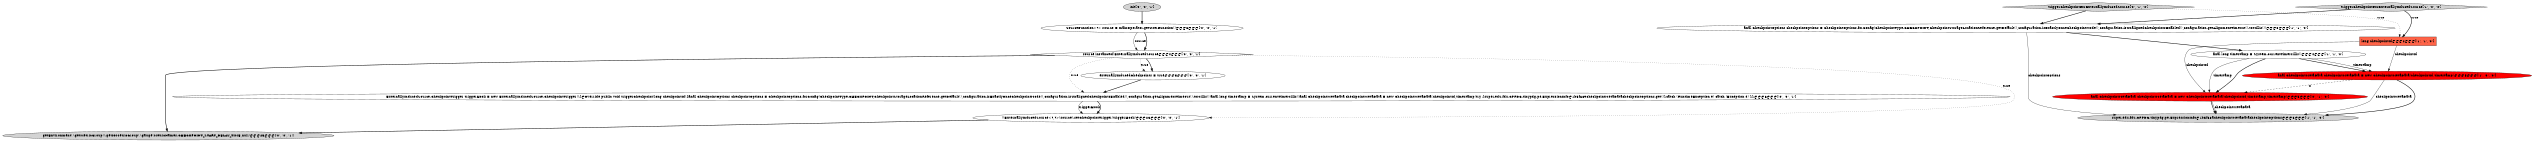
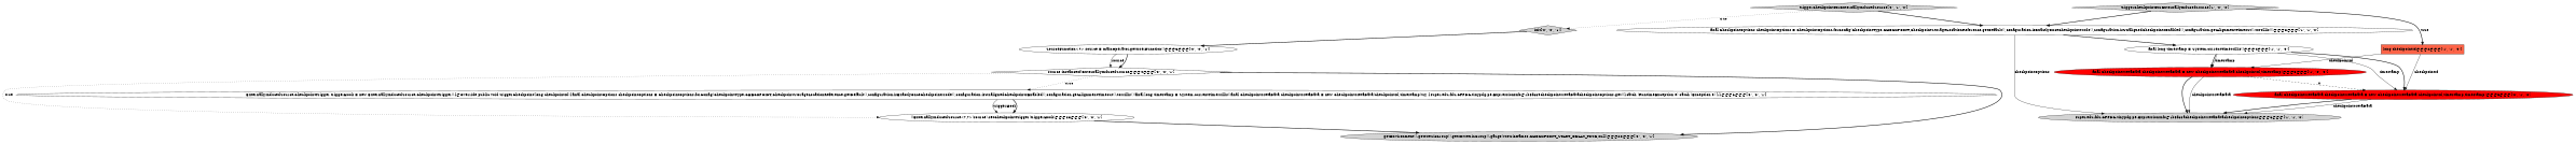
  digraph {
    node [fillcolor=white shape=ellipse style=filled]
    edge [style=bold]
    n1 [fillcolor=lightgray label="getEnvironment().getMetricGroup().getIOMetricGroup().gauge(MetricNames.CHECKPOINT_START_DELAY_TIME,null)@@@25@@@['0', '0', '1']"]
    n2 [fillcolor=lightgray label="triggerCheckpointForExternallyInducedSource['0', '1', '0']" shape=diamond]
    n3 [fillcolor=tomato label="long checkpointId@@@2@@@['1', '1', '0']" shape=box]
    n4 [label="final CheckpointOptions checkpointOptions = CheckpointOptions.forConfig(CheckpointType.CHECKPOINT,CheckpointStorageLocationReference.getDefault(),configuration.isExactlyOnceCheckpointMode(),configuration.isUnalignedCheckpointsEnabled(),configuration.getAlignmentTimeout().toMillis())@@@3@@@['1', '1', '0']"]
    n5 [fillcolor=red label="final CheckpointMetaData checkpointMetaData = new CheckpointMetaData(checkpointId,timestamp,timestamp)@@@5@@@['0', '1', '0']"]
    n6 [fillcolor=red label="final CheckpointMetaData checkpointMetaData = new CheckpointMetaData(checkpointId,timestamp)@@@5@@@['1', '0', '0']"]
    n7 [fillcolor=lightgray label="super.edu.fdu.CPPDG.tinypdg.pe.ExpressionInfo@1b5f63acheckpointMetaDatacheckpointOptions@@@6@@@['1', '1', '0']"]
    n8 [label="final long timestamp = System.currentTimeMillis()@@@4@@@['1', '1', '0']"]
-   n9 [fillcolor=lightgray label="init['0', '0', '1']"]
+   n9 [fillcolor=lightgray label="init['0', '0', '1']" shape=diamond]
    n10 [label="SourceFunction<?> source = mainOperator.getUserFunction()@@@3@@@['0', '0', '1']"]
    n11 [label="source instanceof ExternallyInducedSource@@@4@@@['0', '0', '1']" shape=diamond]
-   n12 [label="externallyInducedCheckpoints = true@@@5@@@['0', '0', '1']"]
    n13 [label="((ExternallyInducedSource<?,?>)source).setCheckpointTrigger(triggerHook)@@@23@@@['0', '0', '1']"]
    n14 [label="ExternallyInducedSource.CheckpointTrigger triggerHook = new ExternallyInducedSource.CheckpointTrigger(){@Override public void triggerCheckpoint(long checkpointId){final CheckpointOptions checkpointOptions = CheckpointOptions.forConfig(CheckpointType.CHECKPOINT,CheckpointStorageLocationReference.getDefault(),configuration.isExactlyOnceCheckpointMode(),configuration.isUnalignedCheckpointsEnabled(),configuration.getAlignmentTimeout().toMillis())final long timestamp = System.currentTimeMillis()final CheckpointMetaData checkpointMetaData = new CheckpointMetaData(checkpointId,timestamp)try {super.edu.fdu.CPPDG.tinypdg.pe.ExpressionInfo@1b5f689checkpointMetaDatacheckpointOptions.get()}catch (RuntimeException e) catch (Exception e) }}@@@6@@@['0', '0', '1']"]
    n15 [fillcolor=lightgray label="triggerCheckpointForExternallyInducedSource['1', '0', '0']" shape=diamond]
-   n2 -> n3 [label=true style=dotted]
+   n2 -> n9 [label=true style=dotted]
    n2 -> n4
    n3 -> n5 [label=checkpointId style=solid]
    n3 -> n6 [label=checkpointId style=solid]
    n4 -> n7 [label=checkpointOptions style=solid]
    n4 -> n8
    n5 -> n7 [label=checkpointMetaData style=solid]
    n5 -> n7
    n6 -> n5 [label=0 style=dashed]
    n6 -> n7
    n6 -> n7 [label=checkpointMetaData style=solid]
    n8 -> n5 [label=timestamp style=solid]
    n8 -> n5
    n8 -> n6
    n8 -> n6 [label=timestamp style=solid]
    n9 -> n10
    n10 -> n11 [label=source style=solid]
    n10 -> n11
    n11 -> n1
-   n11 -> n12
-   n11 -> n12 [label=true style=dotted]
    n11 -> n13 [label=true style=dotted]
    n11 -> n14 [label=true style=dotted]
-   n12 -> n14
    n13 -> n1
    n14 -> n13 [label=triggerHook style=solid]
    n14 -> n13
    n15 -> n3 [label=true]
    n15 -> n4
  }
